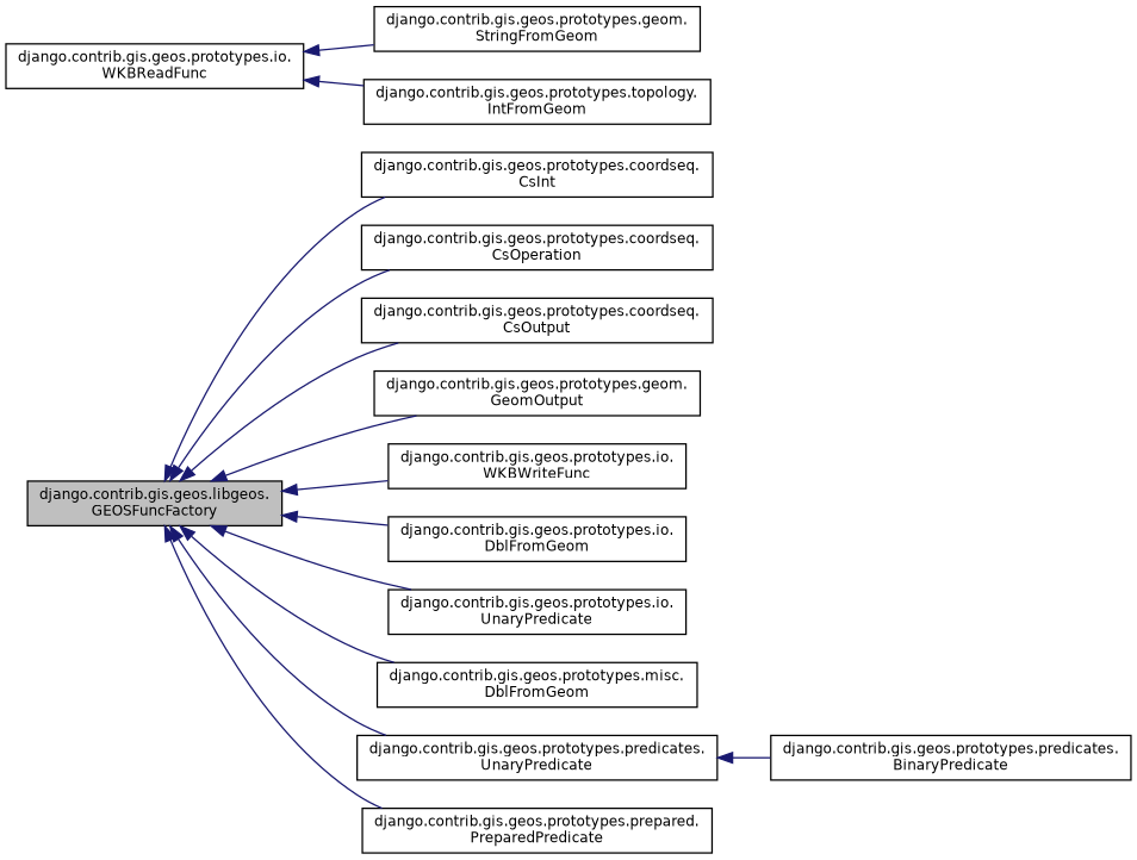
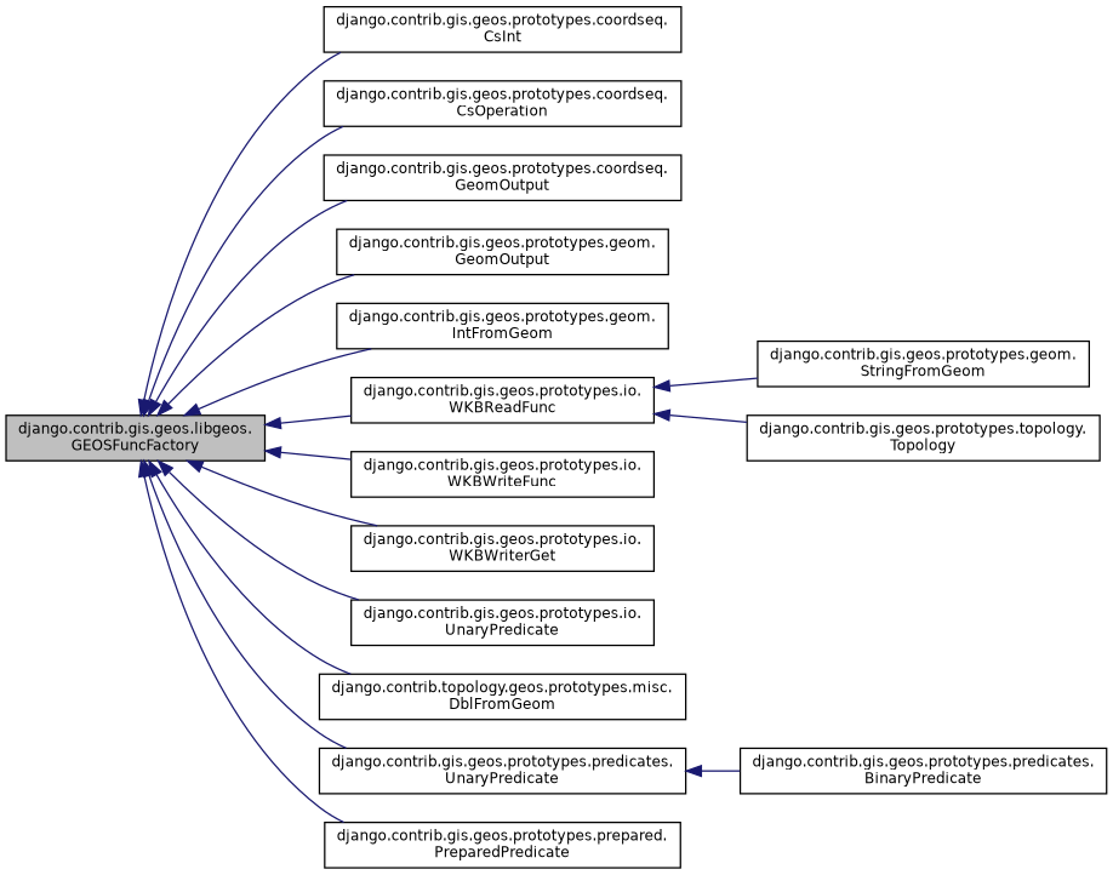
  digraph {
    rankdir=LR
    node [color=black fillcolor=white fontname=Helvetica fontsize=10 shape=record style=filled]
    edge [color=midnightblue dir=back fontname=Helvetica fontsize=10 labelfontname=Helvetica labelfontsize=10 style=solid]
    n1 [fillcolor=grey75 fontcolor=black height=0.2 label="django.contrib.gis.geos.libgeos.\lGEOSFuncFactory" width=0.4]
    n2 [height=0.2 label="django.contrib.gis.geos.prototypes.coordseq.\lCsInt" width=0.4]
    n3 [height=0.2 label="django.contrib.gis.geos.prototypes.coordseq.\lCsOperation" width=0.4]
-   n4 [height=0.2 label="django.contrib.gis.geos.prototypes.coordseq.\lCsOutput" width=0.4]
+   n4 [height=0.2 label="django.contrib.gis.geos.prototypes.coordseq.\lGeomOutput" width=0.4]
    n5 [height=0.2 label="django.contrib.gis.geos.prototypes.geom.\lGeomOutput" width=0.4]
+   n6 [height=0.2 label="django.contrib.gis.geos.prototypes.geom.\lIntFromGeom" width=0.4]
    n7 [height=0.2 label="django.contrib.gis.geos.prototypes.io.\lWKBReadFunc" width=0.4]
    n8 [height=0.2 label="django.contrib.gis.geos.prototypes.io.\lWKBWriteFunc" width=0.4]
-   n9 [height=0.2 label="django.contrib.gis.geos.prototypes.io.\lDblFromGeom" width=0.4]
+   n9 [height=0.2 label="django.contrib.gis.geos.prototypes.io.\lWKBWriterGet" width=0.4]
    n10 [height=0.2 label="django.contrib.gis.geos.prototypes.io.\lUnaryPredicate" width=0.4]
-   n11 [height=0.2 label="django.contrib.gis.geos.prototypes.misc.\lDblFromGeom" width=0.4]
+   n11 [height=0.2 label="django.contrib.topology.geos.prototypes.misc.\lDblFromGeom" width=0.4]
    n12 [height=0.2 label="django.contrib.gis.geos.prototypes.predicates.\lUnaryPredicate" width=0.4]
    n13 [height=0.2 label="django.contrib.gis.geos.prototypes.prepared.\lPreparedPredicate" width=0.4]
    n14 [height=0.2 label="django.contrib.gis.geos.prototypes.geom.\lStringFromGeom" width=0.4]
-   n15 [height=0.2 label="django.contrib.gis.geos.prototypes.topology.\lIntFromGeom" width=0.4]
+   n15 [height=0.2 label="django.contrib.gis.geos.prototypes.topology.\lTopology" width=0.4]
    n16 [height=0.2 label="django.contrib.gis.geos.prototypes.predicates.\lBinaryPredicate" width=0.4]
    n1 -> n2
    n1 -> n3
    n1 -> n4
    n1 -> n5
+   n1 -> n6
+   n1 -> n7
    n1 -> n8
    n1 -> n9
    n1 -> n10
    n1 -> n11
    n1 -> n12
    n1 -> n13
    n7 -> n14
    n7 -> n15
    n12 -> n16
  }
